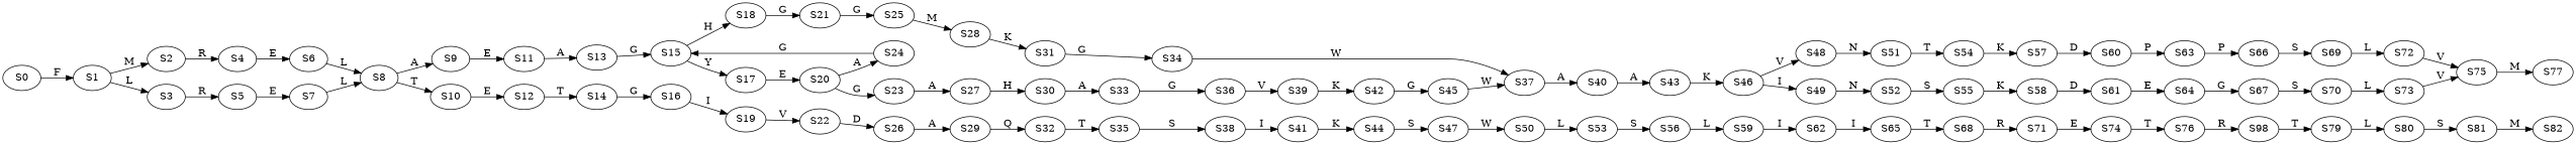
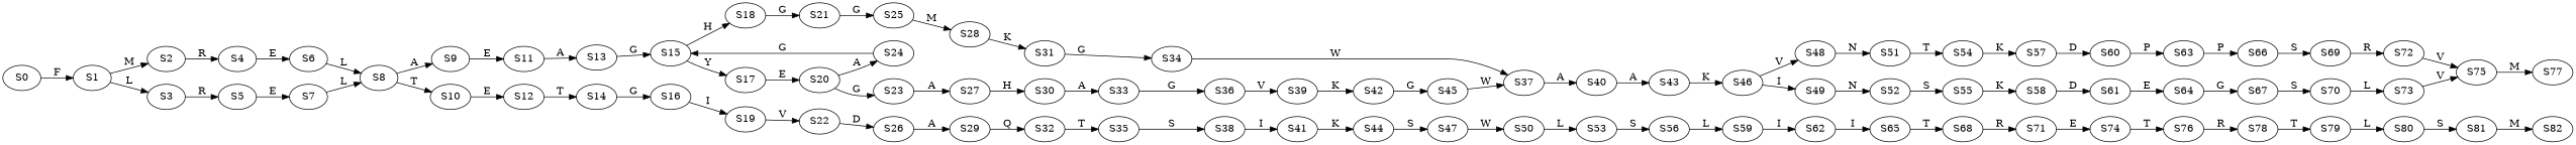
  strict digraph {
    rankdir=LR
    S0
    S1
    S2
    S3
    S4
    S5
    S6
    S7
    S8
    S9
    S10
    S11
    S12
    S13
    S14
    S15
    S16
    S17
    S18
    S19
    S20
    S21
    S22
    S23
    S24
    S25
    S26
    S27
    S28
    S29
    S30
    S31
    S32
    S33
    S34
    S35
    S36
    S37
    S38
    S39
    S40
    S41
    S42
    S43
    S44
    S45
    S46
    S47
    S48
    S49
    S50
    S51
    S52
    S53
    S54
    S55
    S56
    S57
    S58
    S59
    S60
    S61
    S62
    S63
    S64
    S65
    S66
    S67
    S68
    S69
    S70
    S71
    S72
    S73
    S74
    S75
    S76
    S77
-   S78 [label=S98]
+   S78
    S79
    S80
    S81
    S82
    S0 -> S1 [label=F]
    S1 -> S2 [label=M]
    S1 -> S3 [label=L]
    S2 -> S4 [label=R]
    S3 -> S5 [label=R]
    S4 -> S6 [label=E]
    S5 -> S7 [label=E]
    S6 -> S8 [label=L]
    S7 -> S8 [label=L]
    S8 -> S9 [label=A]
    S8 -> S10 [label=T]
    S9 -> S11 [label=E]
    S10 -> S12 [label=E]
    S11 -> S13 [label=A]
    S12 -> S14 [label=T]
    S13 -> S15 [label=G]
    S14 -> S16 [label=G]
    S15 -> S17 [label=Y]
    S15 -> S18 [label=H]
    S16 -> S19 [label=I]
    S17 -> S20 [label=E]
    S18 -> S21 [label=G]
    S19 -> S22 [label=V]
    S20 -> S23 [label=G]
    S20 -> S24 [label=A]
    S21 -> S25 [label=G]
    S22 -> S26 [label=D]
    S23 -> S27 [label=A]
    S24 -> S15 [label=G]
    S25 -> S28 [label=M]
    S26 -> S29 [label=A]
    S27 -> S30 [label=H]
    S28 -> S31 [label=K]
    S29 -> S32 [label=Q]
    S30 -> S33 [label=A]
    S31 -> S34 [label=G]
    S32 -> S35 [label=T]
    S33 -> S36 [label=G]
    S34 -> S37 [label=W]
    S35 -> S38 [label=S]
    S36 -> S39 [label=V]
    S37 -> S40 [label=A]
    S38 -> S41 [label=I]
    S39 -> S42 [label=K]
    S40 -> S43 [label=A]
    S41 -> S44 [label=K]
    S42 -> S45 [label=G]
    S43 -> S46 [label=K]
    S44 -> S47 [label=S]
    S45 -> S37 [label=W]
    S46 -> S48 [label=V]
    S46 -> S49 [label=I]
    S47 -> S50 [label=W]
    S48 -> S51 [label=N]
    S49 -> S52 [label=N]
    S50 -> S53 [label=L]
    S51 -> S54 [label=T]
    S52 -> S55 [label=S]
    S53 -> S56 [label=S]
    S54 -> S57 [label=K]
    S55 -> S58 [label=K]
    S56 -> S59 [label=L]
    S57 -> S60 [label=D]
    S58 -> S61 [label=D]
    S59 -> S62 [label=I]
    S60 -> S63 [label=P]
    S61 -> S64 [label=E]
    S62 -> S65 [label=I]
    S63 -> S66 [label=P]
    S64 -> S67 [label=G]
    S65 -> S68 [label=T]
    S66 -> S69 [label=S]
    S67 -> S70 [label=S]
    S68 -> S71 [label=R]
-   S69 -> S72 [label=L]
+   S69 -> S72 [label=R]
    S70 -> S73 [label=L]
    S71 -> S74 [label=E]
    S72 -> S75 [label=V]
    S73 -> S75 [label=V]
    S74 -> S76 [label=T]
    S75 -> S77 [label=M]
    S76 -> S78 [label=R]
    S78 -> S79 [label=T]
    S79 -> S80 [label=L]
    S80 -> S81 [label=S]
    S81 -> S82 [label=M]
  }
